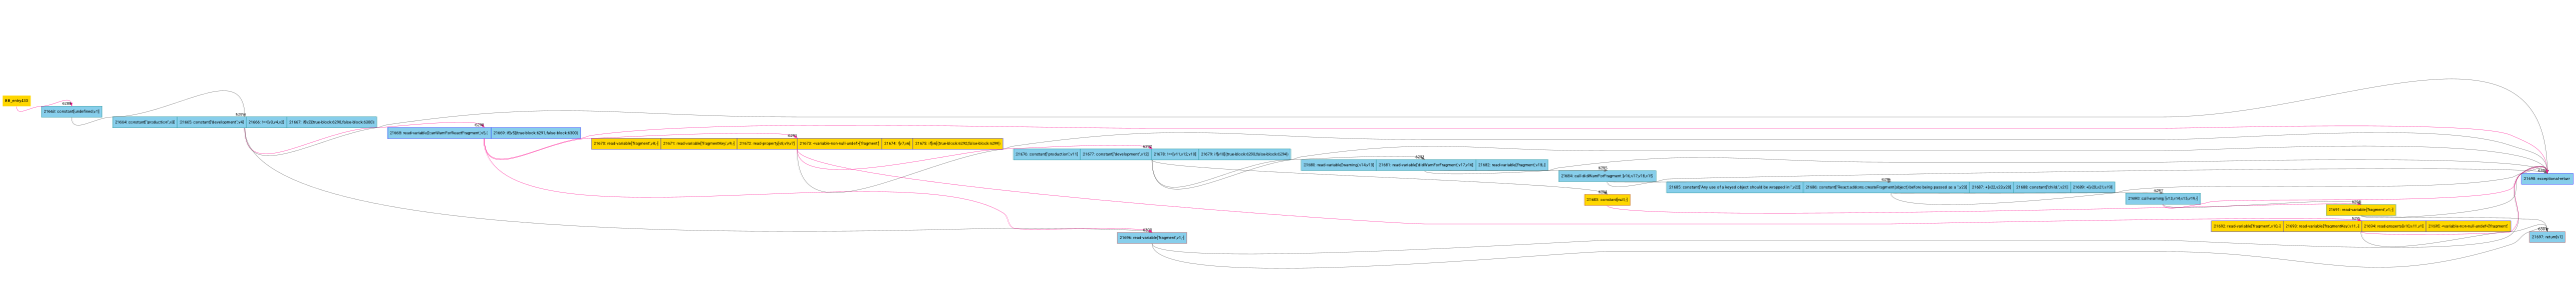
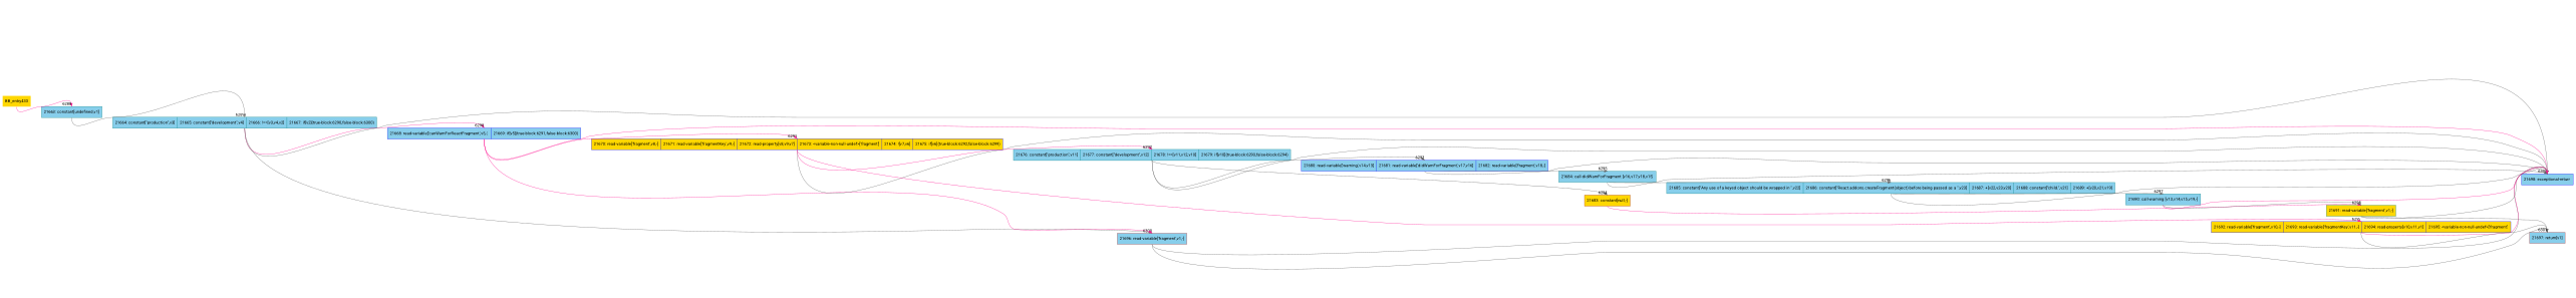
  digraph {
    fontname=Roboto
    rankdir=LR
    node [color=teal fillcolor=skyblue fontname=Roboto shape=record style=filled]
    edge [color=gray40 fontname=Roboto headport=n tailport=s]
    BB_entry433 [fillcolor=gold shape=none]
    n2 [label="{21663: constant[undefined,v1]}"]
    n3 [label="{21664: constant[\"production\",v3]|21665: constant[\"development\",v4]|21666: !==[v3,v4,v2]|21667: if[v2](true-block:6290,false-block:6300)}"]
    n4 [color=blue label="{21668: read-variable['canWarnForReactFragment',v5,-]|21669: if[v5](true-block:6291,false-block:6300)}"]
    n5 [color=brown label="{21696: read-variable['fragment',v1,-]}"]
    n6 [color=blue label="{21698: exceptional-return}"]
    n7 [color=blue fillcolor=gold label="{21670: read-variable['fragment',v8,-]|21671: read-variable['fragmentKey',v9,-]|21672: read-property[v8,v9,v7]|21673: \<variable-non-null-undef\>['fragment']|21674: ![v7,v6]|21675: if[v6](true-block:6292,false-block:6299)}"]
    n8 [color=brown label="{21697: return[v1]}"]
    n9 [label="{21676: constant[\"production\",v11]|21677: constant[\"development\",v12]|21678: !==[v11,v12,v10]|21679: if[v10](true-block:6293,false-block:6294)}"]
    n10 [color=blue fillcolor=gold label="{21692: read-variable['fragment',v10,-]|21693: read-variable['fragmentKey',v11,-]|21694: read-property[v10,v11,v1]|21695: \<variable-non-null-undef\>['fragment']}"]
-   n11 [label="{21680: read-variable['warning',v14,v13]|21681: read-variable['didWarnForFragment',v17,v16]|21682: read-variable['fragment',v18,-]}"]
+   n11 [color=blue label="{21680: read-variable['warning',v14,v13]|21681: read-variable['didWarnForFragment',v17,v16]|21682: read-variable['fragment',v18,-]}"]
    n12 [color=brown fillcolor=gold label="{21683: constant[null,-]}"]
    n13 [label="{21684: call-didWarnForFragment [v16,v17,v18,v15]}"]
    n14 [fillcolor=gold label="{21691: read-variable['fragment',v1,-]}"]
    n15 [label="{21685: constant[\"Any use of a keyed object should be wrapped in \",v22]|21686: constant[\"React.addons.createFragment(object) before being passed as a \",v23]|21687: +[v22,v23,v20]|21688: constant[\"child.\",v21]|21689: +[v20,v21,v19]}"]
    n16 [label="{21690: call-warning [v13,v14,v15,v19,-]}"]
    BB_entry433 -> n2 [color=deeppink headlabel="    6288"]
    n2 -> n3 [headlabel="      6289"]
    n3 -> n4 [color=deeppink headlabel="      6290"]
    n3 -> n5 [headlabel="      6300"]
    n3 -> n6 [headlabel="      6302"]
    n4 -> n5 [color=deeppink]
    n4 -> n6 [color=deeppink]
    n4 -> n7 [color=deeppink headlabel="      6291"]
    n5 -> n6
    n5 -> n8
    n7 -> n6
    n7 -> n9 [color=deeppink headlabel="      6292"]
    n7 -> n10 [color=deeppink headlabel="      6299"]
    n9 -> n6
    n9 -> n11 [headlabel="      6293"]
    n9 -> n12 [headlabel="      6294"]
    n10 -> n6 [color=deeppink]
    n10 -> n8
    n11 -> n6
    n11 -> n13 [headlabel="      6295"]
    n12 -> n14 [color=deeppink headlabel="      6298"]
    n13 -> n6
    n13 -> n15 [headlabel="      6296"]
    n14 -> n6
    n14 -> n8 [headlabel="      6301"]
    n15 -> n6
    n15 -> n16 [headlabel="      6297"]
    n16 -> n6 [color=deeppink]
    n16 -> n14
  }
